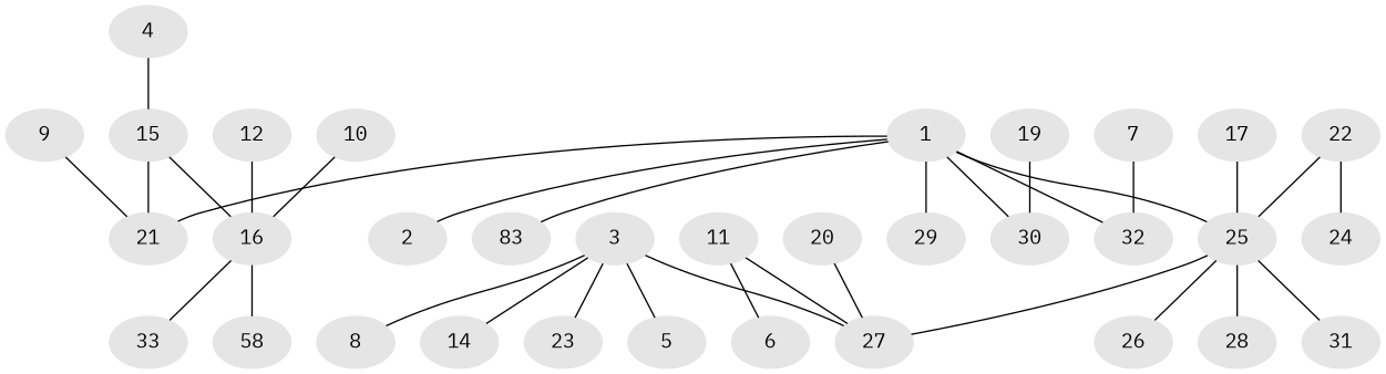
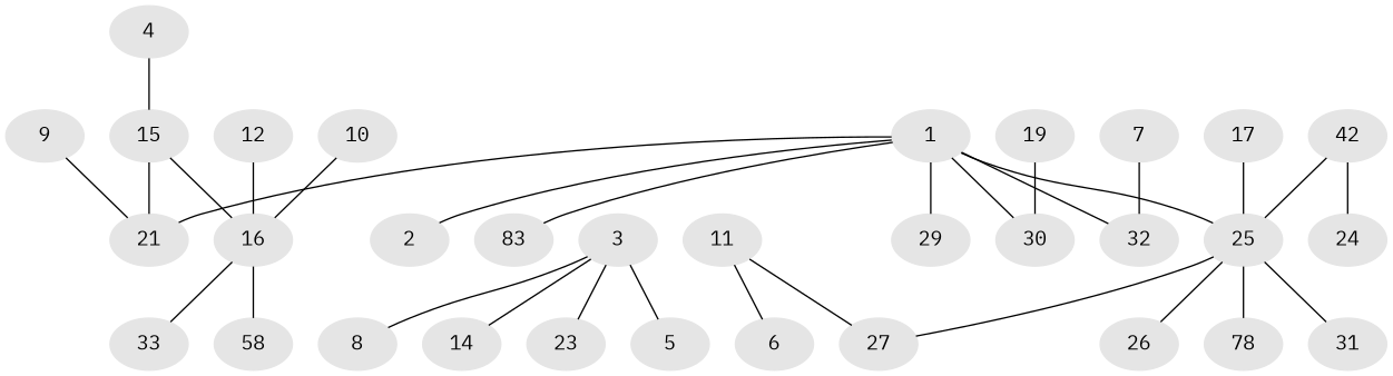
  graph {
    fontname="IBM Plex Mono"
    node [color=gray90 fontname="IBM Plex Mono" style=filled]
    edge [fontname="IBM Plex Mono" weight=1.0]
    1
    2
    n3 [label=83]
    21
    25
    29
    30
    32
    27
    26
-   28
+   28 [label=78]
    31
    3
    5
    8
    14
    23
    4
    15
    16
    7
    9
    10
    n24 [label=58]
    33
    11
    6
    12
    17
    19
-   20
-   22
+   22 [label=42]
    24
    1 -- 2
    1 -- n3
    1 -- 21
    1 -- 25
    1 -- 29
    1 -- 30
    1 -- 32
    25 -- 27
    25 -- 26
    25 -- 28
    25 -- 31
-   3 -- 27
    3 -- 5
    3 -- 8
    3 -- 14
    3 -- 23
    4 -- 15
    15 -- 21
    15 -- 16
    16 -- n24
    16 -- 33
    7 -- 32
    9 -- 21
    10 -- 16
    11 -- 27
    11 -- 6
    12 -- 16
    17 -- 25
    19 -- 30
-   20 -- 27
    22 -- 25
    22 -- 24
  }
